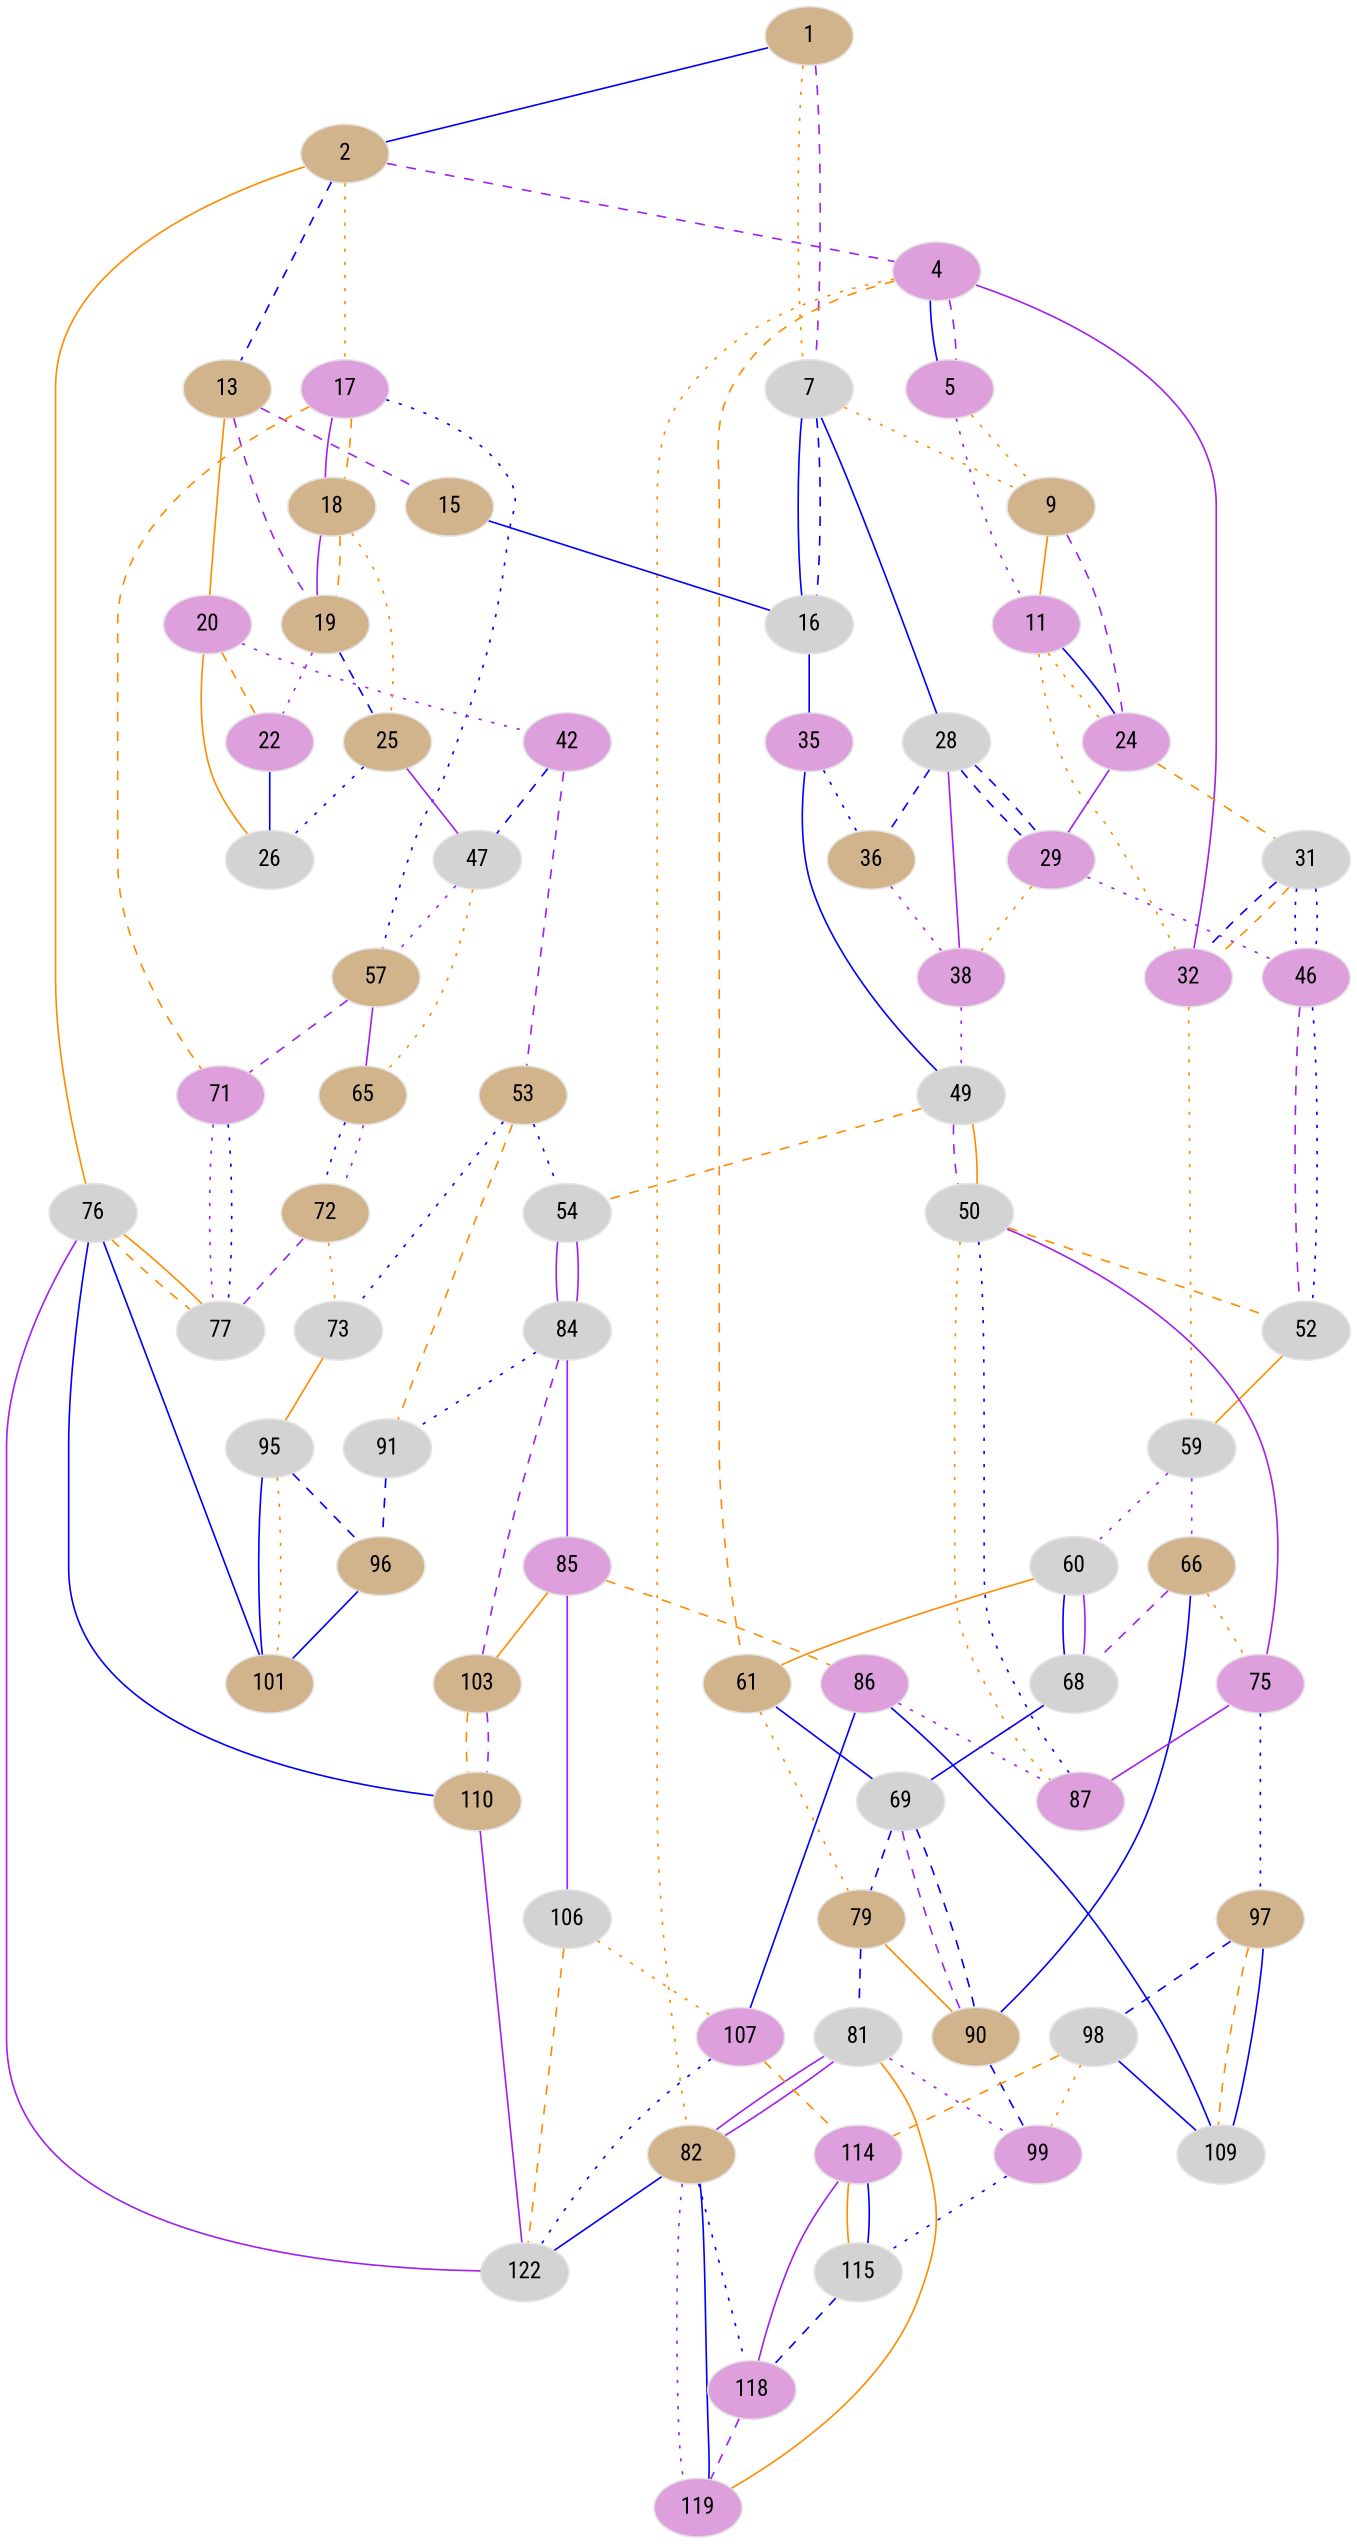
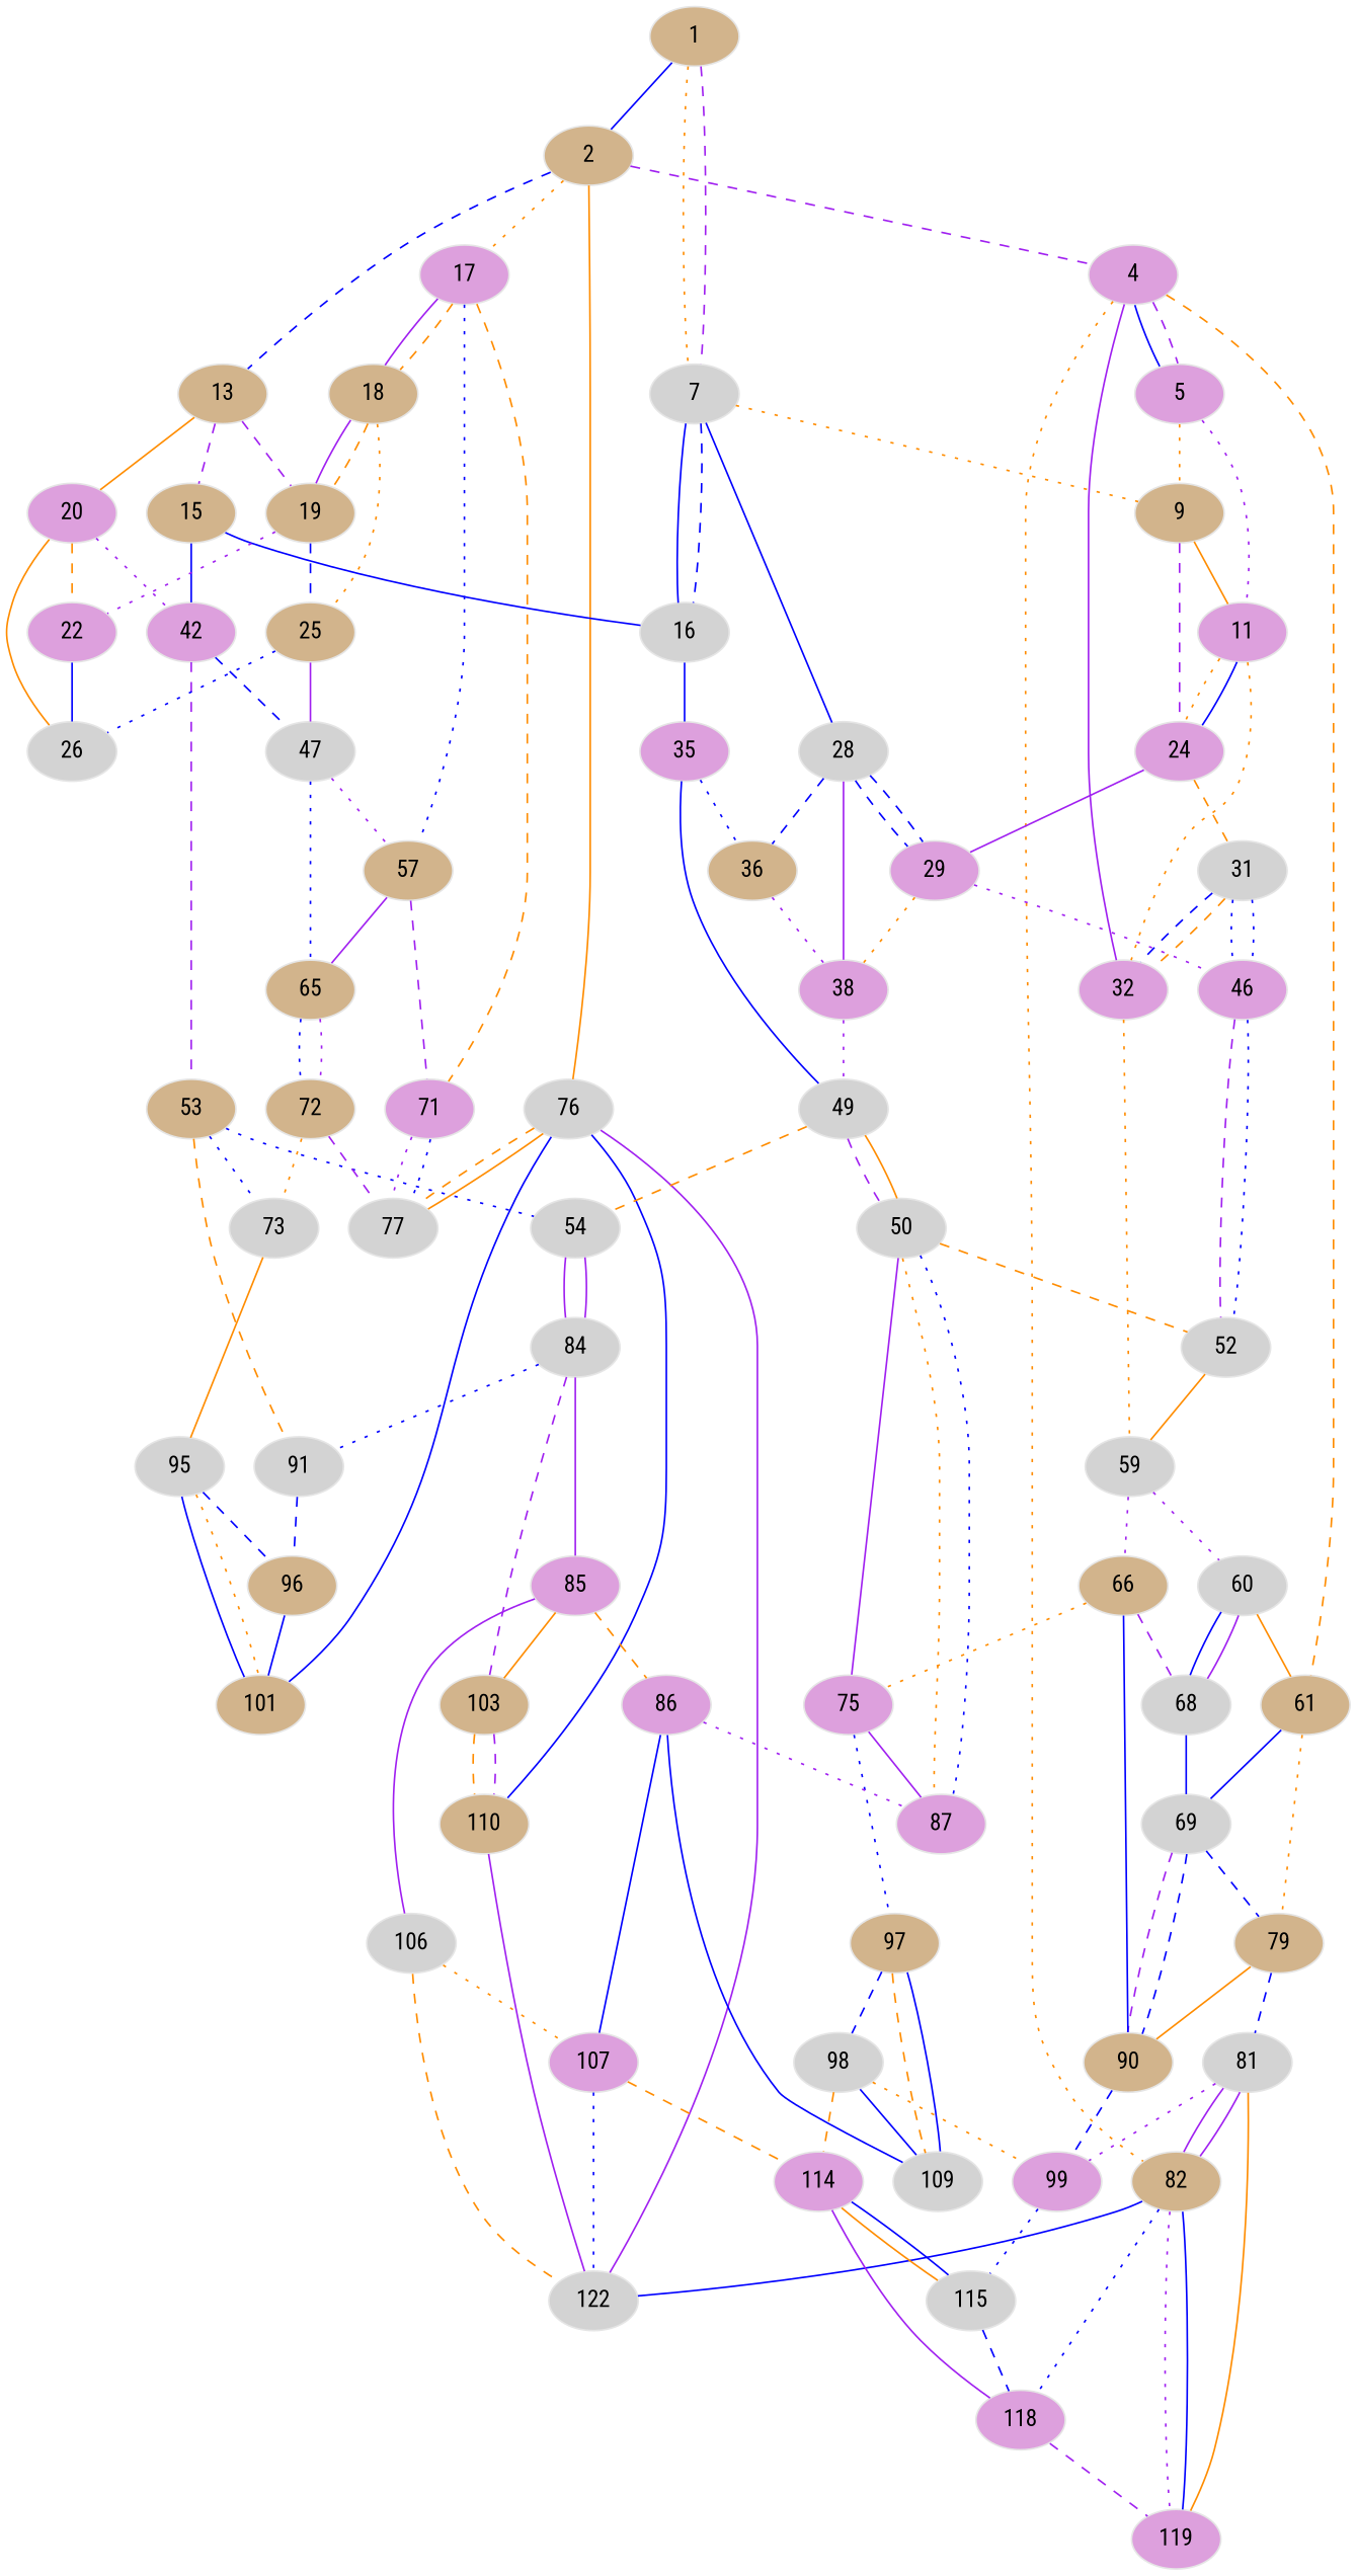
  graph {
    fontname="Roboto Condensed"
    node [color=gray90 fillcolor=lightgrey fontname="Roboto Condensed" style=filled]
    edge [color=blue fontname="Roboto Condensed" style=solid]
    1 [fillcolor=tan]
    2 [fillcolor=tan super="+3"]
    7 [super="+8"]
    4 [fillcolor=plum super="+58"]
    13 [fillcolor=tan super="+14"]
    17 [fillcolor=plum super="+56"]
    76 [super="+100"]
    9 [fillcolor=tan super="+10"]
    16 [super="+34"]
    28 [super="+37"]
    5 [fillcolor=plum super="+6"]
    32 [fillcolor=plum super="+33"]
    61 [fillcolor=tan super="+62"]
    82 [fillcolor=tan super="+83"]
    15 [fillcolor=tan super="+44"]
    19 [fillcolor=tan super="+23"]
    20 [fillcolor=plum super="+41"]
    18 [fillcolor=tan]
    57 [fillcolor=tan super="+64"]
    71 [fillcolor=plum]
    77
    101 [fillcolor=tan]
    110 [fillcolor=tan super="+121"]
    122 [super="+123"]
    11 [fillcolor=plum super="+12"]
    59 [super="+63"]
    69 [super="+70"]
    79 [fillcolor=tan super="+80"]
    119 [fillcolor=plum]
    118 [fillcolor=plum super="+120"]
    24 [fillcolor=plum super="+30"]
    35 [fillcolor=plum]
    29 [fillcolor=plum super="+39"]
    36 [fillcolor=tan]
    38 [fillcolor=plum super="+45"]
    31
    42 [fillcolor=plum super="+43"]
    25 [fillcolor=tan super="+27"]
    n39 [fillcolor=plum label=22 super="+22"]
    26 [super="+40"]
    47 [super="+48"]
    53 [fillcolor=tan super="+74"]
    49 [super="+55"]
    65 [fillcolor=tan]
    46 [fillcolor=plum]
    52
    60
    66 [fillcolor=tan super="+67"]
    50 [super="+51"]
    54
    73 [super="+88"]
    91 [super="+92"]
    72 [fillcolor=tan super="+78"]
    75 [fillcolor=plum super="+89"]
    87 [fillcolor=plum]
    84 [super="+93"]
    97 [fillcolor=tan]
    95
    96 [fillcolor=tan super="+102"]
    85 [fillcolor=plum super="+105"]
    103 [fillcolor=tan super="+104"]
    68
    90 [fillcolor=tan super="+94"]
    81 [super="+112"]
    99 [fillcolor=plum super="+111"]
    109
    98 [super="+113"]
    115
    86 [fillcolor=plum super="+108"]
    106
    107 [fillcolor=plum super="+116"]
    114 [fillcolor=plum super="+117"]
    1 -- 2
    1 -- 7 [color=darkorange style=dotted]
    1 -- 7 [color=purple style=dashed]
    2 -- 4 [color=purple style=dashed]
    2 -- 13 [style=dashed]
    2 -- 17 [color=darkorange style=dotted]
    2 -- 76 [color=darkorange]
    7 -- 9 [color=darkorange style=dotted]
    7 -- 16
    7 -- 16 [style=dashed]
    7 -- 28
    4 -- 5
    4 -- 5 [color=purple style=dashed]
    4 -- 32 [color=purple]
    4 -- 61 [color=darkorange style=dashed]
    4 -- 82 [color=darkorange style=dotted]
    13 -- 15 [color=purple style=dashed]
    13 -- 19 [color=purple style=dashed]
    13 -- 20 [color=darkorange]
    17 -- 18 [color=purple]
    17 -- 18 [color=darkorange style=dashed]
    17 -- 57 [style=dotted]
    17 -- 71 [color=darkorange style=dashed]
    76 -- 77 [color=darkorange style=dashed]
    76 -- 77 [color=darkorange]
    76 -- 101
    76 -- 110
    76 -- 122 [color=purple]
    9 -- 11 [color=darkorange]
    9 -- 24 [color=purple style=dashed]
    16 -- 35
    28 -- 29 [style=dashed]
    28 -- 29 [style=dashed]
    28 -- 36 [style=dashed]
    28 -- 38 [color=purple]
    5 -- 9 [color=darkorange style=dotted]
    5 -- 11 [color=purple style=dotted]
    32 -- 59 [color=darkorange style=dotted]
    61 -- 69
    61 -- 79 [color=darkorange style=dotted]
    82 -- 122
    82 -- 119 [color=purple style=dotted]
    82 -- 119
    82 -- 118 [style=dotted]
    15 -- 16 [weight=2]
+   15 -- 42
    19 -- 25 [style=dashed]
    19 -- n39 [color=purple style=dotted]
    20 -- 42 [color=purple style=dotted]
    20 -- n39 [color=darkorange style=dashed]
    20 -- 26 [color=darkorange]
    18 -- 19 [color=purple]
    18 -- 19 [color=darkorange style=dashed]
    18 -- 25 [color=darkorange style=dotted]
    57 -- 71 [color=purple style=dashed]
    57 -- 65 [color=purple]
    71 -- 77 [color=purple style=dotted]
    71 -- 77 [style=dotted]
    110 -- 122 [color=purple]
    11 -- 32 [color=darkorange style=dotted]
    11 -- 24 [color=darkorange style=dotted]
    11 -- 24
    59 -- 60 [color=purple style=dotted]
    59 -- 66 [color=purple style=dotted]
    69 -- 79 [style=dashed]
    69 -- 90 [color=purple style=dashed]
    69 -- 90 [style=dashed]
    79 -- 90 [color=darkorange]
    79 -- 81 [style=dashed]
    118 -- 119 [color=purple style=dashed]
    24 -- 29 [color=purple]
    24 -- 31 [color=darkorange style=dashed]
    35 -- 36 [style=dotted]
    35 -- 49
    29 -- 38 [color=darkorange style=dotted]
    29 -- 46 [color=purple style=dotted]
    36 -- 38 [color=purple style=dotted]
    38 -- 49 [color=purple style=dotted]
    31 -- 32 [style=dashed]
    31 -- 32 [color=darkorange style=dashed]
    31 -- 46 [style=dotted]
    31 -- 46 [style=dotted]
    42 -- 47 [style=dashed]
    42 -- 53 [color=purple style=dashed]
    25 -- 26 [style=dotted]
    25 -- 47 [color=purple]
    n39 -- 26 [weight=2]
    47 -- 57 [color=purple style=dotted]
-   47 -- 65 [color=darkorange style=dotted]
+   47 -- 65 [style=dotted]
    53 -- 54 [style=dotted]
    53 -- 73 [style=dotted]
    53 -- 91 [color=darkorange style=dashed]
    49 -- 50 [color=purple style=dashed]
    49 -- 50 [color=darkorange]
    49 -- 54 [color=darkorange style=dashed]
    65 -- 72 [style=dotted]
    65 -- 72 [color=purple style=dotted]
    46 -- 52 [color=purple style=dashed]
    46 -- 52 [style=dotted]
    52 -- 59 [color=darkorange]
    60 -- 61 [color=darkorange]
    60 -- 68
    60 -- 68 [color=purple]
    66 -- 75 [color=darkorange style=dotted]
    66 -- 68 [color=purple style=dashed]
    66 -- 90
    50 -- 52 [color=darkorange style=dashed]
    50 -- 75 [color=purple]
    50 -- 87 [color=darkorange style=dotted]
    50 -- 87 [style=dotted]
    54 -- 84 [color=purple]
    54 -- 84 [color=purple]
    73 -- 95 [color=darkorange]
    91 -- 96 [style=dashed weight=2]
    72 -- 77 [color=purple style=dashed]
    72 -- 73 [color=darkorange style=dotted weight=2]
    75 -- 87 [color=purple]
    75 -- 97 [style=dotted]
    84 -- 91 [style=dotted]
    84 -- 85 [color=purple]
    84 -- 103 [color=purple style=dashed]
    97 -- 109 [color=darkorange style=dashed]
    97 -- 109
    97 -- 98 [style=dashed]
    95 -- 101
    95 -- 101 [color=darkorange style=dotted]
    95 -- 96 [style=dashed]
    96 -- 101
    85 -- 103 [color=darkorange]
    85 -- 86 [color=darkorange style=dashed]
    85 -- 106 [color=purple]
    103 -- 110 [color=darkorange style=dashed weight=2]
    103 -- 110 [color=purple style=dashed]
    68 -- 69
    90 -- 99 [style=dashed]
    81 -- 82 [color=purple]
    81 -- 82 [color=purple]
    81 -- 119 [color=darkorange]
    81 -- 99 [color=purple style=dotted]
    99 -- 115 [style=dotted]
    98 -- 99 [color=darkorange style=dotted]
    98 -- 109
    98 -- 114 [color=darkorange style=dashed]
    115 -- 118 [style=dashed]
    86 -- 87 [color=purple style=dotted]
    86 -- 109
    86 -- 107
    106 -- 122 [color=darkorange style=dashed]
    106 -- 107 [color=darkorange style=dotted]
    107 -- 122 [style=dotted]
    107 -- 114 [color=darkorange style=dashed]
    114 -- 118 [color=purple]
    114 -- 115 [color=darkorange]
    114 -- 115
  }
